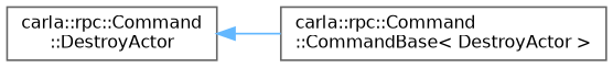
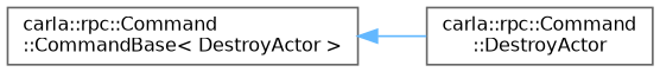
  digraph {
    rankdir=LR
    node [color=grey40 fillcolor=white fontname=Helvetica fontsize=10 shape=box style=filled]
    n1 [height=0.2 label="carla::rpc::Command\l::CommandBase\< DestroyActor \>" width=0.4]
    n2 [height=0.2 label="carla::rpc::Command\l::DestroyActor" width=0.4]
-   n2 -> n1 [color=steelblue1 dir=back fontname=Helvetica fontsize=10 labelfontname=Helvetica labelfontsize=10 style=solid]
+   n1 -> n2 [color=steelblue1 dir=back fontname=Helvetica fontsize=10 labelfontname=Helvetica labelfontsize=10 style=solid]
  }
